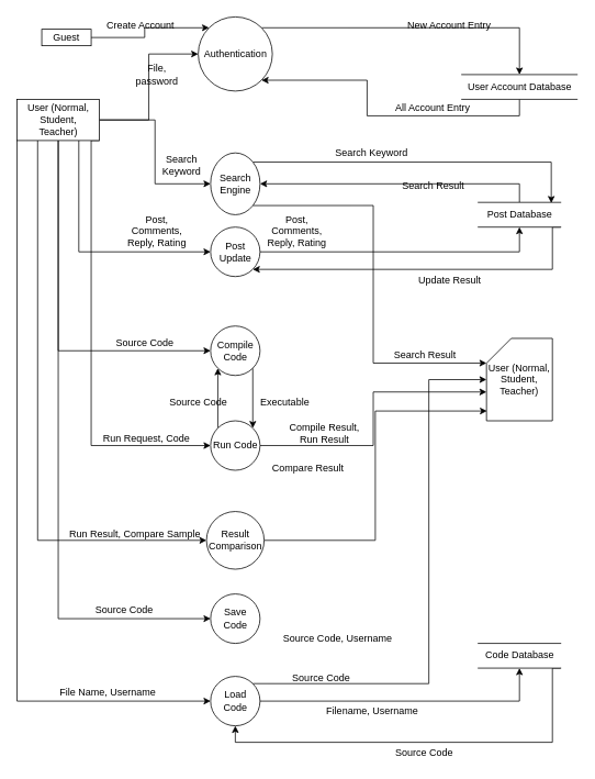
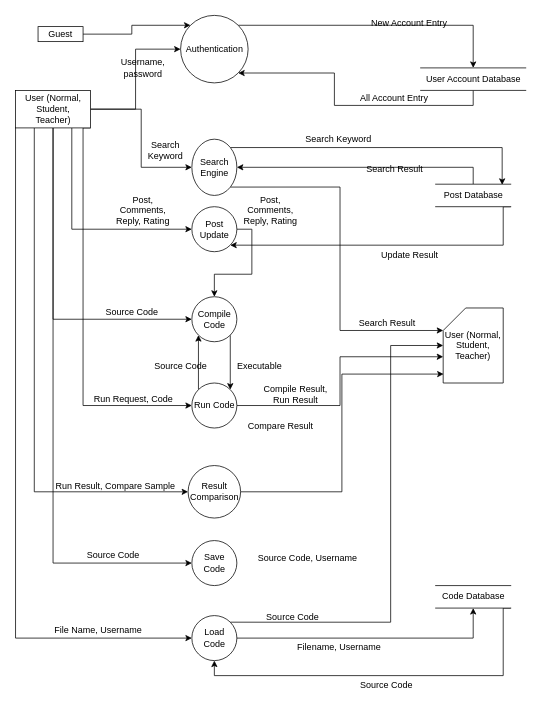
  <mxCell id="0" />
  <mxCell id="1" parent="0" />
  <mxCell id="2" style="edgeStyle=orthogonalEdgeStyle;rounded=0;orthogonalLoop=1;jettySize=auto;html=1;entryX=0;entryY=0;entryDx=0;entryDy=0;" edge="1" parent="1" source="3" target="5"><mxGeometry relative="1" as="geometry" /></mxCell>
  <mxCell id="3" value="Guest" style="rounded=0;whiteSpace=wrap;html=1;" vertex="1" parent="1"><mxGeometry x="50" y="35" width="60" height="20" as="geometry" /></mxCell>
  <mxCell id="4" style="edgeStyle=orthogonalEdgeStyle;rounded=0;orthogonalLoop=1;jettySize=auto;html=1;exitX=1;exitY=0;exitDx=0;exitDy=0;entryX=0.5;entryY=0;entryDx=0;entryDy=0;" edge="1" parent="1" source="5" target="7"><mxGeometry relative="1" as="geometry" /></mxCell>
  <mxCell id="5" value="Authentication" style="shape=ellipse;html=1;dashed=0;whitespace=wrap;aspect=fixed;perimeter=ellipsePerimeter;rounded=0;" vertex="1" parent="1"><mxGeometry x="240" y="20" width="90" height="90" as="geometry" /></mxCell>
  <mxCell id="6" style="edgeStyle=orthogonalEdgeStyle;rounded=0;orthogonalLoop=1;jettySize=auto;html=1;exitX=0.5;exitY=1;exitDx=0;exitDy=0;entryX=1;entryY=1;entryDx=0;entryDy=0;" edge="1" parent="1" source="7" target="5"><mxGeometry relative="1" as="geometry" /></mxCell>
  <mxCell id="7" value="User Account Database" style="html=1;dashed=0;whitespace=wrap;shape=partialRectangle;right=0;left=0;rounded=0;" vertex="1" parent="1"><mxGeometry x="560" y="90" width="140" height="30" as="geometry" /></mxCell>
  <mxCell id="8" style="edgeStyle=orthogonalEdgeStyle;rounded=0;orthogonalLoop=1;jettySize=auto;html=1;entryX=0;entryY=0.5;entryDx=0;entryDy=0;" edge="1" parent="1" source="16" target="5"><mxGeometry relative="1" as="geometry" /></mxCell>
  <mxCell id="9" style="edgeStyle=orthogonalEdgeStyle;rounded=0;orthogonalLoop=1;jettySize=auto;html=1;entryX=0;entryY=0.5;entryDx=0;entryDy=0;" edge="1" parent="1" source="16" target="20"><mxGeometry relative="1" as="geometry" /></mxCell>
  <mxCell id="10" style="edgeStyle=orthogonalEdgeStyle;rounded=0;orthogonalLoop=1;jettySize=auto;html=1;exitX=0.75;exitY=1;exitDx=0;exitDy=0;entryX=0;entryY=0.5;entryDx=0;entryDy=0;" edge="1" parent="1" source="16" target="37"><mxGeometry relative="1" as="geometry" /></mxCell>
  <mxCell id="11" style="edgeStyle=orthogonalEdgeStyle;rounded=0;orthogonalLoop=1;jettySize=auto;html=1;exitX=0.5;exitY=1;exitDx=0;exitDy=0;entryX=0;entryY=0.5;entryDx=0;entryDy=0;" edge="1" parent="1" source="16" target="28"><mxGeometry relative="1" as="geometry" /></mxCell>
  <mxCell id="12" style="edgeStyle=orthogonalEdgeStyle;rounded=0;orthogonalLoop=1;jettySize=auto;html=1;exitX=0.25;exitY=1;exitDx=0;exitDy=0;entryX=0;entryY=0.5;entryDx=0;entryDy=0;" edge="1" parent="1" source="16" target="39"><mxGeometry relative="1" as="geometry" /></mxCell>
  <mxCell id="13" style="edgeStyle=orthogonalEdgeStyle;rounded=0;orthogonalLoop=1;jettySize=auto;html=1;exitX=1;exitY=1;exitDx=0;exitDy=0;entryX=0;entryY=0.5;entryDx=0;entryDy=0;" edge="1" parent="1" source="16" target="31"><mxGeometry relative="1" as="geometry"><Array as="points"><mxPoint x="110" y="170" /><mxPoint x="110" y="540" /></Array></mxGeometry></mxCell>
  <mxCell id="14" style="edgeStyle=orthogonalEdgeStyle;rounded=0;orthogonalLoop=1;jettySize=auto;html=1;exitX=0.5;exitY=1;exitDx=0;exitDy=0;entryX=0;entryY=0.5;entryDx=0;entryDy=0;" edge="1" parent="1" source="16" target="32"><mxGeometry relative="1" as="geometry" /></mxCell>
  <mxCell id="15" style="edgeStyle=orthogonalEdgeStyle;rounded=0;orthogonalLoop=1;jettySize=auto;html=1;exitX=0;exitY=1;exitDx=0;exitDy=0;entryX=0;entryY=0.5;entryDx=0;entryDy=0;" edge="1" parent="1" source="16" target="35"><mxGeometry relative="1" as="geometry" /></mxCell>
  <mxCell id="16" value="User (Normal,&lt;br&gt;Student,&lt;br&gt;Teacher)" style="html=1;dashed=0;whitespace=wrap;rounded=0;" vertex="1" parent="1"><mxGeometry x="20" y="120" width="100" height="50" as="geometry" /></mxCell>
  <mxCell id="17" style="edgeStyle=orthogonalEdgeStyle;rounded=0;orthogonalLoop=1;jettySize=auto;html=1;exitX=0.5;exitY=1;exitDx=0;exitDy=0;" edge="1" parent="1" source="7" target="7"><mxGeometry relative="1" as="geometry" /></mxCell>
  <mxCell id="18" style="edgeStyle=orthogonalEdgeStyle;rounded=0;orthogonalLoop=1;jettySize=auto;html=1;exitX=1;exitY=0;exitDx=0;exitDy=0;entryX=0.886;entryY=0.027;entryDx=0;entryDy=0;entryPerimeter=0;" edge="1" parent="1" source="20" target="23"><mxGeometry relative="1" as="geometry" /></mxCell>
  <mxCell id="19" style="edgeStyle=orthogonalEdgeStyle;rounded=0;orthogonalLoop=1;jettySize=auto;html=1;exitX=1;exitY=1;exitDx=0;exitDy=0;entryX=0;entryY=0;entryDx=0;entryDy=30;entryPerimeter=0;" edge="1" parent="1" source="20" target="40"><mxGeometry relative="1" as="geometry" /></mxCell>
  <mxCell id="20" value="Search&lt;br&gt;Engine" style="shape=ellipse;html=1;dashed=0;whitespace=wrap;aspect=fixed;perimeter=ellipsePerimeter;rounded=0;" vertex="1" parent="1"><mxGeometry x="255" y="185" width="60" height="75" as="geometry" /></mxCell>
  <mxCell id="21" style="edgeStyle=orthogonalEdgeStyle;rounded=0;orthogonalLoop=1;jettySize=auto;html=1;exitX=0.5;exitY=0;exitDx=0;exitDy=0;entryX=1;entryY=0.5;entryDx=0;entryDy=0;" edge="1" parent="1" source="23" target="20"><mxGeometry relative="1" as="geometry" /></mxCell>
  <mxCell id="22" style="edgeStyle=orthogonalEdgeStyle;rounded=0;orthogonalLoop=1;jettySize=auto;html=1;exitX=1;exitY=1;exitDx=0;exitDy=0;entryX=1;entryY=1;entryDx=0;entryDy=0;" edge="1" parent="1"><mxGeometry relative="1" as="geometry"><mxPoint x="680" y="275.06" as="sourcePoint" /><mxPoint x="306.213" y="326.273" as="targetPoint" /><Array as="points"><mxPoint x="670" y="275.06" /><mxPoint x="670" y="326.06" /></Array></mxGeometry></mxCell>
  <mxCell id="23" value="Post Database" style="html=1;dashed=0;whitespace=wrap;shape=partialRectangle;right=0;left=0;rounded=0;" vertex="1" parent="1"><mxGeometry x="580" y="245" width="100" height="30" as="geometry" /></mxCell>
  <mxCell id="24" style="edgeStyle=orthogonalEdgeStyle;rounded=0;orthogonalLoop=1;jettySize=auto;html=1;exitX=1;exitY=1;exitDx=0;exitDy=0;entryX=0.5;entryY=1;entryDx=0;entryDy=0;" edge="1" parent="1" source="25" target="35"><mxGeometry relative="1" as="geometry"><Array as="points"><mxPoint x="670" y="810" /><mxPoint x="670" y="900" /><mxPoint x="285" y="900" /></Array></mxGeometry></mxCell>
  <mxCell id="25" value="Code Database" style="html=1;dashed=0;whitespace=wrap;shape=partialRectangle;right=0;left=0;rounded=0;" vertex="1" parent="1"><mxGeometry x="580" y="780" width="100" height="30" as="geometry" /></mxCell>
  <mxCell id="26" style="edgeStyle=orthogonalEdgeStyle;rounded=0;orthogonalLoop=1;jettySize=auto;html=1;exitX=1;exitY=0.5;exitDx=0;exitDy=0;" edge="1" parent="1" source="28"><mxGeometry relative="1" as="geometry"><mxPoint x="315.471" y="425.353" as="targetPoint" /></mxGeometry></mxCell>
  <mxCell id="27" style="edgeStyle=orthogonalEdgeStyle;rounded=0;orthogonalLoop=1;jettySize=auto;html=1;exitX=1;exitY=1;exitDx=0;exitDy=0;entryX=1;entryY=0;entryDx=0;entryDy=0;" edge="1" parent="1" source="28" target="31"><mxGeometry relative="1" as="geometry" /></mxCell>
  <mxCell id="28" value="Compile&lt;br&gt;Code" style="shape=ellipse;html=1;dashed=0;whitespace=wrap;aspect=fixed;perimeter=ellipsePerimeter;rounded=0;" vertex="1" parent="1"><mxGeometry x="255" y="395" width="60" height="60" as="geometry" /></mxCell>
  <mxCell id="29" style="edgeStyle=orthogonalEdgeStyle;rounded=0;orthogonalLoop=1;jettySize=auto;html=1;exitX=1;exitY=0.5;exitDx=0;exitDy=0;entryX=0;entryY=0;entryDx=0;entryDy=65;entryPerimeter=0;" edge="1" parent="1" source="31" target="40"><mxGeometry relative="1" as="geometry" /></mxCell>
  <mxCell id="30" style="edgeStyle=orthogonalEdgeStyle;rounded=0;orthogonalLoop=1;jettySize=auto;html=1;exitX=0;exitY=0;exitDx=0;exitDy=0;entryX=0;entryY=1;entryDx=0;entryDy=0;" edge="1" parent="1" source="31" target="28"><mxGeometry relative="1" as="geometry" /></mxCell>
  <mxCell id="31" value="Run Code" style="shape=ellipse;html=1;dashed=0;whitespace=wrap;aspect=fixed;perimeter=ellipsePerimeter;rounded=0;" vertex="1" parent="1"><mxGeometry x="255" y="510" width="60" height="60" as="geometry" /></mxCell>
  <mxCell id="32" value="Save&lt;br&gt;Code" style="shape=ellipse;html=1;dashed=0;whitespace=wrap;aspect=fixed;perimeter=ellipsePerimeter;rounded=0;" vertex="1" parent="1"><mxGeometry x="255" y="720" width="60" height="60" as="geometry" /></mxCell>
  <mxCell id="33" style="edgeStyle=orthogonalEdgeStyle;rounded=0;orthogonalLoop=1;jettySize=auto;html=1;exitX=1;exitY=0.5;exitDx=0;exitDy=0;entryX=0.5;entryY=1;entryDx=0;entryDy=0;" edge="1" parent="1" source="35" target="25"><mxGeometry relative="1" as="geometry" /></mxCell>
  <mxCell id="34" style="edgeStyle=orthogonalEdgeStyle;rounded=0;orthogonalLoop=1;jettySize=auto;html=1;exitX=1;exitY=0;exitDx=0;exitDy=0;" edge="1" parent="1" source="35" target="40"><mxGeometry relative="1" as="geometry"><Array as="points"><mxPoint x="520" y="829" /><mxPoint x="520" y="460" /></Array></mxGeometry></mxCell>
  <mxCell id="35" value="Load&lt;br&gt;Code" style="shape=ellipse;html=1;dashed=0;whitespace=wrap;aspect=fixed;perimeter=ellipsePerimeter;rounded=0;" vertex="1" parent="1"><mxGeometry x="255" y="820" width="60" height="60" as="geometry" /></mxCell>
- <mxCell id="36" style="edgeStyle=orthogonalEdgeStyle;rounded=0;orthogonalLoop=1;jettySize=auto;html=1;exitX=1;exitY=0.5;exitDx=0;exitDy=0;entryX=0.5;entryY=1;entryDx=0;entryDy=0;" edge="1" parent="1" source="37" target="23"><mxGeometry relative="1" as="geometry" /></mxCell>
+ <mxCell id="36" style="edgeStyle=orthogonalEdgeStyle;rounded=0;orthogonalLoop=1;jettySize=auto;html=1;exitX=1;exitY=0.5;exitDx=0;exitDy=0;" edge="1" parent="1" source="37" target="28"><mxGeometry relative="1" as="geometry" /></mxCell>
  <mxCell id="37" value="Post&lt;br&gt;Update" style="shape=ellipse;html=1;dashed=0;whitespace=wrap;aspect=fixed;perimeter=ellipsePerimeter;rounded=0;" vertex="1" parent="1"><mxGeometry x="255" y="275" width="60" height="60" as="geometry" /></mxCell>
  <mxCell id="38" style="edgeStyle=orthogonalEdgeStyle;rounded=0;orthogonalLoop=1;jettySize=auto;html=1;exitX=1;exitY=0.5;exitDx=0;exitDy=0;entryX=0.007;entryY=0.881;entryDx=0;entryDy=0;entryPerimeter=0;" edge="1" parent="1" source="39" target="40"><mxGeometry relative="1" as="geometry" /></mxCell>
  <mxCell id="39" value="Result&lt;br&gt;Comparison" style="shape=ellipse;html=1;dashed=0;whitespace=wrap;aspect=fixed;perimeter=ellipsePerimeter;rounded=0;" vertex="1" parent="1"><mxGeometry x="250" y="620" width="70" height="70" as="geometry" /></mxCell>
  <mxCell id="40" value="User (Normal,&lt;br&gt;Student, Teacher)" style="shape=card;whiteSpace=wrap;html=1;rounded=0;" vertex="1" parent="1"><mxGeometry x="590" y="410" width="80" height="100" as="geometry" /></mxCell>
- <mxCell id="41" value="Create Account" style="text;html=1;strokeColor=none;fillColor=none;align=center;verticalAlign=middle;whiteSpace=wrap;rounded=0;" vertex="1" parent="1"><mxGeometry x="120" y="20" width="100" height="20" as="geometry" /></mxCell>
  <mxCell id="42" value="New Account Entry" style="text;html=1;strokeColor=none;fillColor=none;align=center;verticalAlign=middle;whiteSpace=wrap;rounded=0;" vertex="1" parent="1"><mxGeometry x="480" y="20" width="130" height="20" as="geometry" /></mxCell>
- <mxCell id="43" value="File, password" style="text;html=1;strokeColor=none;fillColor=none;align=center;verticalAlign=middle;whiteSpace=wrap;rounded=0;" vertex="1" parent="1"><mxGeometry x="170" y="80" width="40" height="20" as="geometry" /></mxCell>
+ <mxCell id="43" value="Username, password" style="text;html=1;strokeColor=none;fillColor=none;align=center;verticalAlign=middle;whiteSpace=wrap;rounded=0;" vertex="1" parent="1"><mxGeometry x="170" y="80" width="40" height="20" as="geometry" /></mxCell>
  <mxCell id="44" value="All Account Entry" style="text;html=1;strokeColor=none;fillColor=none;align=center;verticalAlign=middle;whiteSpace=wrap;rounded=0;" vertex="1" parent="1"><mxGeometry x="470" y="120" width="110" height="20" as="geometry" /></mxCell>
  <mxCell id="45" value="Search Keyword" style="text;html=1;strokeColor=none;fillColor=none;align=center;verticalAlign=middle;whiteSpace=wrap;rounded=0;" vertex="1" parent="1"><mxGeometry x="200" y="190" width="40" height="20" as="geometry" /></mxCell>
  <mxCell id="46" value="Search Keyword" style="text;html=1;align=center;verticalAlign=middle;resizable=0;points=[];autosize=1;" vertex="1" parent="1"><mxGeometry x="400" y="175" width="100" height="20" as="geometry" /></mxCell>
  <mxCell id="47" value="Search Result" style="text;html=1;align=center;verticalAlign=middle;resizable=0;points=[];autosize=1;" vertex="1" parent="1"><mxGeometry x="480" y="215" width="90" height="20" as="geometry" /></mxCell>
  <mxCell id="48" value="Post, Comments, Reply, Rating" style="text;html=1;strokeColor=none;fillColor=none;align=center;verticalAlign=middle;whiteSpace=wrap;rounded=0;" vertex="1" parent="1"><mxGeometry x="320" y="270" width="80" height="20" as="geometry" /></mxCell>
  <mxCell id="49" value="Search Result" style="text;html=1;align=center;verticalAlign=middle;resizable=0;points=[];autosize=1;" vertex="1" parent="1"><mxGeometry x="470" y="420" width="90" height="20" as="geometry" /></mxCell>
  <mxCell id="50" value="Update Result" style="text;html=1;align=center;verticalAlign=middle;resizable=0;points=[];autosize=1;" vertex="1" parent="1"><mxGeometry x="500" y="330" width="90" height="20" as="geometry" /></mxCell>
  <mxCell id="51" value="Post, Comments, Reply, Rating" style="text;html=1;strokeColor=none;fillColor=none;align=center;verticalAlign=middle;whiteSpace=wrap;rounded=0;" vertex="1" parent="1"><mxGeometry x="150" y="270" width="80" height="20" as="geometry" /></mxCell>
  <mxCell id="52" value="Source Code" style="text;html=1;align=center;verticalAlign=middle;resizable=0;points=[];autosize=1;" vertex="1" parent="1"><mxGeometry x="130" y="406" width="90" height="20" as="geometry" /></mxCell>
  <mxCell id="53" value="Run Request, Code" style="text;html=1;align=center;verticalAlign=middle;resizable=0;points=[];autosize=1;" vertex="1" parent="1"><mxGeometry x="117" y="522" width="120" height="20" as="geometry" /></mxCell>
  <mxCell id="54" value="Source Code" style="text;html=1;align=center;verticalAlign=middle;resizable=0;points=[];autosize=1;" vertex="1" parent="1"><mxGeometry x="195" y="478" width="90" height="20" as="geometry" /></mxCell>
  <mxCell id="55" value="Executable" style="text;html=1;align=center;verticalAlign=middle;resizable=0;points=[];autosize=1;" vertex="1" parent="1"><mxGeometry x="310" y="478" width="70" height="20" as="geometry" /></mxCell>
  <mxCell id="56" value="Compile Result, Run Result" style="text;html=1;strokeColor=none;fillColor=none;align=center;verticalAlign=middle;whiteSpace=wrap;rounded=0;" vertex="1" parent="1"><mxGeometry x="347" y="515" width="93" height="20" as="geometry" /></mxCell>
- <mxCell id="57" value="Run Result, Compare Sample" style="text;html=1;align=center;verticalAlign=middle;resizable=0;points=[];autosize=1;" vertex="1" parent="1"><mxGeometry x="78" y="638" width="170" height="20" as="geometry" /></mxCell>
+ <mxCell id="57" value="Run Result, Compare Sample" style="text;html=1;align=center;verticalAlign=middle;resizable=0;points=[];autosize=1;" vertex="1" parent="1"><mxGeometry x="68" y="638" width="170" height="20" as="geometry" /></mxCell>
  <mxCell id="58" value="Compare Result" style="text;html=1;align=center;verticalAlign=middle;resizable=0;points=[];autosize=1;" vertex="1" parent="1"><mxGeometry x="323" y="558" width="100" height="20" as="geometry" /></mxCell>
  <mxCell id="59" value="Source Code" style="text;html=1;align=center;verticalAlign=middle;resizable=0;points=[];autosize=1;" vertex="1" parent="1"><mxGeometry x="105" y="730" width="90" height="20" as="geometry" /></mxCell>
- <mxCell id="60" value="Source Code, Username" style="text;html=1;align=center;verticalAlign=middle;resizable=0;points=[];autosize=1;" vertex="1" parent="1"><mxGeometry x="334" y="764" width="150" height="20" as="geometry" /></mxCell>
+ <mxCell id="60" value="Source Code, Username" style="text;html=1;align=center;verticalAlign=middle;resizable=0;points=[];autosize=1;" vertex="1" parent="1"><mxGeometry x="334" y="734" width="150" height="20" as="geometry" /></mxCell>
  <mxCell id="61" value="File Name, Username" style="text;html=1;align=center;verticalAlign=middle;resizable=0;points=[];autosize=1;" vertex="1" parent="1"><mxGeometry x="65" y="830" width="130" height="20" as="geometry" /></mxCell>
  <mxCell id="62" value="Filename, Username" style="text;html=1;align=center;verticalAlign=middle;resizable=0;points=[];autosize=1;" vertex="1" parent="1"><mxGeometry x="386" y="852" width="130" height="20" as="geometry" /></mxCell>
  <mxCell id="63" value="Source Code" style="text;html=1;align=center;verticalAlign=middle;resizable=0;points=[];autosize=1;" vertex="1" parent="1"><mxGeometry x="469" y="903" width="90" height="20" as="geometry" /></mxCell>
  <mxCell id="64" value="Source Code" style="text;html=1;align=center;verticalAlign=middle;resizable=0;points=[];autosize=1;" vertex="1" parent="1"><mxGeometry x="344" y="812" width="90" height="20" as="geometry" /></mxCell>
